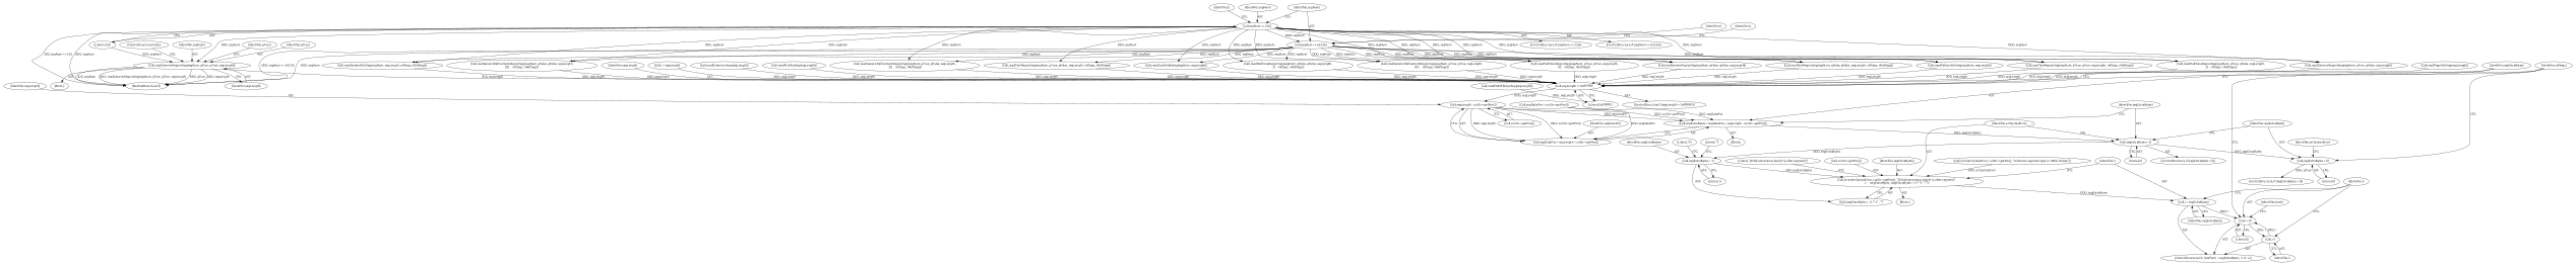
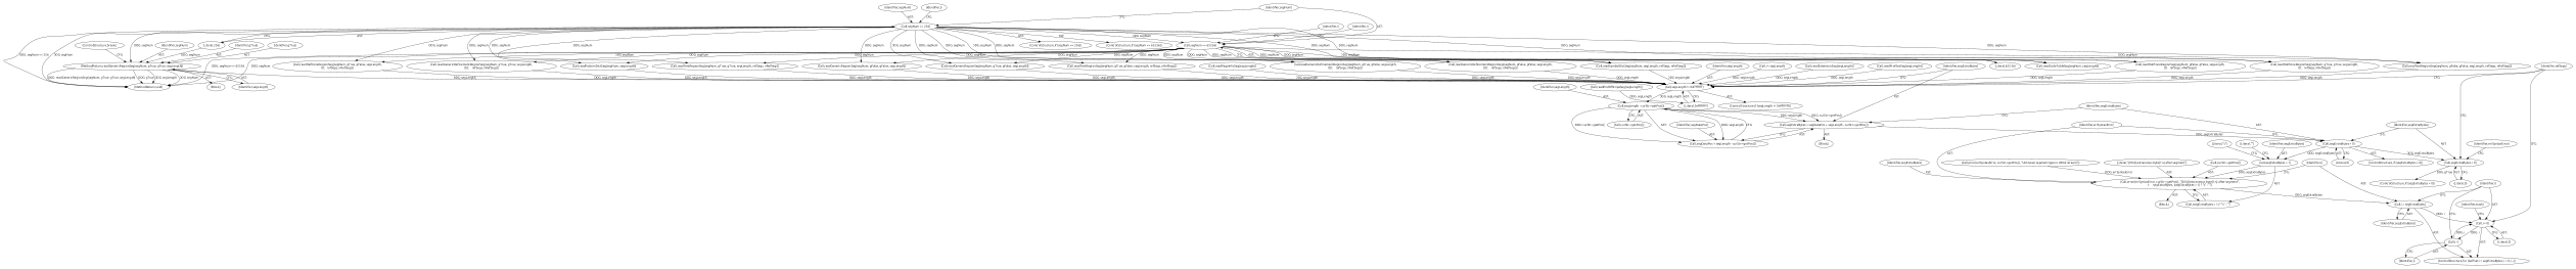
  digraph {
    fontname=Ubuntu
    node [fontname=Ubuntu]
    edge [fontname=Ubuntu]
-   n1 [label="(Call,readGenericRegionSeg(segNum, gTrue, gTrue, segLength))"]
+   n1 [label="(MethodReturn,readGenericRegionSeg(segNum, gTrue, gTrue, segLength))"]
    n2 [label="(Call,segLength != 0xffffffff)"]
    n3 [label="(Block,)"]
    n4 [label="(MethodReturn,void)"]
    n5 [label="(Identifier,segLength)"]
    n6 [label="(Call,segLength - curStr->getPos())"]
    n7 [label="(ControlStructure,if (segLength != 0xffffffff))"]
    n8 [label="(Literal,0xffffffff)"]
    n9 [label="(Call,segNum <= 256)"]
    n10 [label="(Call,segNum <= 65536)"]
    n11 [label="(Call,readSymbolDictSeg(segNum, segLength, refSegs, nRefSegs))"]
    n12 [label="(Call,readGenericRefinementRegionSeg(segNum, gTrue, gTrue, segLength,\n\t\t\t\t     refSegs, nRefSegs))"]
    n13 [label="(Call,readGenericRegionSeg(segNum, gFalse, gFalse, segLength))"]
    n14 [label="(ControlStructure,if (segNum <= 256))"]
    n15 [label="(Call,readPatternDictSeg(segNum, segLength))"]
    n16 [label="(Call,readHalftoneRegionSeg(segNum, gTrue, gFalse, segLength,\n\t\t\t    refSegs, nRefSegs))"]
    n17 [label="(Call,readGenericRefinementRegionSeg(segNum, gTrue, gFalse, segLength,\n\t\t\t\t     refSegs, nRefSegs))"]
    n18 [label="(Call,readGenericRefinementRegionSeg(segNum, gFalse, gFalse, segLength,\n\t\t\t\t     refSegs, nRefSegs))"]
    n19 [label="(Call,readCodeTableSeg(segNum, segLength))"]
    n20 [label="(Call,readHalftoneRegionSeg(segNum, gFalse, gFalse, segLength,\n\t\t\t    refSegs, nRefSegs))"]
    n21 [label="(Call,readHalftoneRegionSeg(segNum, gTrue, gTrue, segLength,\n\t\t\t    refSegs, nRefSegs))"]
    n22 [label="(Call,readTextRegionSeg(segNum, gFalse, gFalse, segLength, refSegs, nRefSegs))"]
    n23 [label="(Call,readTextRegionSeg(segNum, gTrue, gTrue, segLength, refSegs, nRefSegs))"]
    n24 [label="(Literal,256)"]
    n25 [label="(Call,readGenericRegionSeg(segNum, gTrue, gFalse, segLength))"]
    n26 [label="(Call,readTextRegionSeg(segNum, gTrue, gFalse, segLength, refSegs, nRefSegs))"]
    n27 [label="(ControlStructure,if (segNum <= 65536))"]
+   n28 [label="(Literal,65536)"]
    n29 [label="(Call,segExtraBytes = segDataPos + segLength - curStr->getPos())"]
    n30 [label="(Call,segDataPos + segLength - curStr->getPos())"]
    n31 [label="(Call,curStr->getPos())"]
    n32 [label="(Call,segExtraBytes > 0)"]
    n33 [label="(Block,)"]
    n34 [label="(Call,segExtraBytes > 1)"]
    n35 [label="(Call,segExtraBytes < 0)"]
    n36 [label="(ControlStructure,if (segExtraBytes > 0))"]
    n37 [label="(Literal,0)"]
    n38 [label="(Call,error(errSyntaxError, curStr->getPos(), \"{0:lld} extraneous byte{1:s} after segment\",\n \t      segExtraBytes, (segExtraBytes > 1) ? \"s\" : \"\"))"]
-   n39 [label="(Literal,1)"]
    n40 [label="(Call,(segExtraBytes > 1) ? \"s\" : \"\")"]
    n41 [label="(Literal,0)"]
    n42 [label="(ControlStructure,if (segExtraBytes < 0))"]
    n43 [label="(Call,i = segExtraBytes)"]
    n44 [label="(Block,)"]
    n45 [label="(Call,i > 0)"]
    n46 [label="(ControlStructure,for (Goffset i = segExtraBytes; i > 0; i--))"]
    n47 [label="(Identifier,segExtraBytes)"]
    n48 [label="(Call,i--)"]
    n49 [label="(Literal,0)"]
    n50 [label="(Identifier,i)"]
    n51 [label="(Literal,\"\")"]
    n52 [label="(Identifier,gTrue)"]
    n53 [label="(Identifier,trash)"]
    n54 [label="(Call,readPageInfoSeg(segLength))"]
    n55 [label="(Identifier,gTrue)"]
    n56 [label="(Identifier,segExtraBytes)"]
-   n57 [label="(Call,segDataPos = curStr->getPos())"]
    n58 [label="(Identifier,segExtraBytes)"]
    n59 [label="(Identifier,segLength)"]
    n60 [label="(Literal,\"{0:lld} extraneous byte{1:s} after segment\")"]
    n61 [label="(ControlStructure,break;)"]
    n62 [label="(Identifier,refSegs)"]
    n63 [label="(Identifier,i)"]
    n64 [label="(Identifier,i)"]
    n65 [label="(Call,curStr->getPos())"]
    n66 [label="(Identifier,segExtraBytes)"]
    n67 [label="(Identifier,segExtraBytes)"]
    n68 [label="(Call,i < segLength)"]
    n69 [label="(Identifier,segDataPos)"]
    n70 [label="(Identifier,segNum)"]
    n71 [label="(Call,readExtensionSeg(segLength))"]
    n72 [label="(Identifier,segLength)"]
    n73 [label="(Identifier,i)"]
    n74 [label="(Identifier,errSyntaxError)"]
    n75 [label="(Identifier,i)"]
    n76 [label="(Identifier,segNum)"]
    n77 [label="(Literal,\"s\")"]
    n78 [label="(Identifier,segNum)"]
    n79 [label="(Call,readEndOfStripeSeg(segLength))"]
    n80 [label="(Call,readProfilesSeg(segLength))"]
    n81 [label="(Identifier,errSyntaxError)"]
    n82 [label="(Identifier,segExtraBytes)"]
    n83 [label="(Identifier,i)"]
    n84 [label="(Call,error(errSyntaxError, curStr->getPos(), \"Unknown segment type in JBIG2 stream\"))"]
    n1 -> n2 [label="DDG: segLength"]
    n1 -> n3 [label="AST: "]
    n1 -> n4 [label="DDG: gTrue"]
    n1 -> n4 [label="DDG: segLength"]
    n1 -> n4 [label="DDG: segNum"]
    n1 -> n4 [label="DDG: readGenericRegionSeg(segNum, gTrue, gTrue, segLength)"]
    n1 -> n5 [label="CFG: "]
    n2 -> n6 [label="DDG: segLength"]
    n2 -> n7 [label="AST: "]
    n2 -> n8 [label="CFG: "]
    n5 -> n1 [label="AST: "]
    n6 -> n29 [label="DDG: segLength"]
    n6 -> n29 [label="DDG: curStr->getPos()"]
    n6 -> n30 [label="AST: "]
    n6 -> n30 [label="DDG: segLength"]
    n6 -> n30 [label="DDG: curStr->getPos()"]
    n6 -> n31 [label="CFG: "]
    n8 -> n2 [label="AST: "]
    n9 -> n1 [label="DDG: segNum"]
    n9 -> n4 [label="DDG: segNum"]
    n9 -> n4 [label="DDG: segNum <= 256"]
    n9 -> n10 [label="DDG: segNum"]
    n9 -> n11 [label="DDG: segNum"]
    n9 -> n12 [label="DDG: segNum"]
    n9 -> n13 [label="DDG: segNum"]
    n9 -> n14 [label="AST: "]
    n9 -> n15 [label="DDG: segNum"]
    n9 -> n16 [label="DDG: segNum"]
    n9 -> n17 [label="DDG: segNum"]
    n9 -> n18 [label="DDG: segNum"]
    n9 -> n19 [label="DDG: segNum"]
    n9 -> n20 [label="DDG: segNum"]
    n9 -> n21 [label="DDG: segNum"]
    n9 -> n22 [label="DDG: segNum"]
    n9 -> n23 [label="DDG: segNum"]
    n9 -> n24 [label="CFG: "]
    n9 -> n25 [label="DDG: segNum"]
    n9 -> n26 [label="DDG: segNum"]
    n9 -> n27 [label="AST: "]
    n10 -> n4 [label="DDG: segNum <= 65536"]
    n10 -> n4 [label="DDG: segNum"]
    n10 -> n11 [label="DDG: segNum"]
    n10 -> n12 [label="DDG: segNum"]
    n10 -> n13 [label="DDG: segNum"]
    n10 -> n15 [label="DDG: segNum"]
    n10 -> n16 [label="DDG: segNum"]
    n10 -> n17 [label="DDG: segNum"]
    n10 -> n18 [label="DDG: segNum"]
    n10 -> n19 [label="DDG: segNum"]
    n10 -> n20 [label="DDG: segNum"]
    n10 -> n21 [label="DDG: segNum"]
    n10 -> n22 [label="DDG: segNum"]
    n10 -> n23 [label="DDG: segNum"]
    n10 -> n25 [label="DDG: segNum"]
    n10 -> n26 [label="DDG: segNum"]
+   n10 -> n28 [label="CFG: "]
    n11 -> n2 [label="DDG: segLength"]
    n12 -> n2 [label="DDG: segLength"]
    n13 -> n2 [label="DDG: segLength"]
    n15 -> n2 [label="DDG: segLength"]
    n16 -> n2 [label="DDG: segLength"]
    n17 -> n2 [label="DDG: segLength"]
    n18 -> n2 [label="DDG: segLength"]
-   n19 -> n2 [label="DDG: segLength"]
    n20 -> n2 [label="DDG: segLength"]
    n21 -> n2 [label="DDG: segLength"]
    n22 -> n2 [label="DDG: segLength"]
    n23 -> n2 [label="DDG: segLength"]
    n24 -> n1 [label="DDG: segNum"]
    n24 -> n9 [label="AST: "]
    n25 -> n2 [label="DDG: segLength"]
    n26 -> n2 [label="DDG: segLength"]
+   n28 -> n10 [label="AST: "]
    n29 -> n30 [label="CFG: "]
    n29 -> n32 [label="DDG: segExtraBytes"]
    n29 -> n33 [label="AST: "]
    n30 -> n6 [label="CFG: "]
    n30 -> n29 [label="AST: "]
    n31 -> n6 [label="AST: "]
    n32 -> n34 [label="DDG: segExtraBytes"]
    n32 -> n35 [label="DDG: segExtraBytes"]
    n32 -> n36 [label="AST: "]
    n32 -> n37 [label="CFG: "]
    n34 -> n38 [label="DDG: segExtraBytes"]
-   n34 -> n39 [label="CFG: "]
    n34 -> n40 [label="AST: "]
    n35 -> n41 [label="CFG: "]
    n35 -> n42 [label="DDG: gTrue"]
    n37 -> n32 [label="AST: "]
    n38 -> n40 [label="CFG: "]
    n38 -> n43 [label="DDG: segExtraBytes"]
    n38 -> n44 [label="AST: "]
-   n39 -> n34 [label="AST: "]
    n40 -> n38 [label="AST: "]
    n41 -> n35 [label="AST: "]
    n43 -> n45 [label="DDG: i"]
    n43 -> n46 [label="AST: "]
    n43 -> n47 [label="CFG: "]
    n45 -> n46 [label="AST: "]
    n45 -> n48 [label="DDG: i"]
    n45 -> n49 [label="CFG: "]
    n47 -> n43 [label="AST: "]
    n48 -> n45 [label="DDG: i"]
    n48 -> n46 [label="AST: "]
    n48 -> n50 [label="CFG: "]
    n49 -> n45 [label="AST: "]
    n50 -> n48 [label="AST: "]
    n51 -> n34 [label="CFG: "]
    n52 -> n1 [label="AST: "]
    n53 -> n45 [label="CFG: "]
    n54 -> n2 [label="DDG: segLength"]
    n55 -> n1 [label="AST: "]
    n56 -> n34 [label="AST: "]
-   n57 -> n29 [label="DDG: segDataPos"]
-   n57 -> n30 [label="DDG: segDataPos"]
    n58 -> n2 [label="CFG: "]
    n58 -> n29 [label="AST: "]
    n59 -> n2 [label="AST: "]
    n60 -> n38 [label="AST: "]
    n61 -> n1 [label="CFG: "]
    n62 -> n2 [label="CFG: "]
    n62 -> n35 [label="CFG: "]
    n62 -> n45 [label="CFG: "]
    n63 -> n38 [label="CFG: "]
    n63 -> n43 [label="AST: "]
    n64 -> n10 [label="CFG: "]
    n65 -> n38 [label="AST: "]
    n66 -> n38 [label="AST: "]
    n67 -> n29 [label="CFG: "]
    n67 -> n32 [label="AST: "]
    n68 -> n2 [label="DDG: segLength"]
    n69 -> n30 [label="AST: "]
    n70 -> n9 [label="AST: "]
    n71 -> n2 [label="DDG: segLength"]
    n72 -> n6 [label="AST: "]
    n73 -> n43 [label="CFG: "]
    n73 -> n45 [label="AST: "]
    n73 -> n48 [label="CFG: "]
    n74 -> n35 [label="CFG: "]
    n75 -> n9 [label="CFG: "]
    n76 -> n1 [label="AST: "]
    n77 -> n34 [label="CFG: "]
    n78 -> n9 [label="CFG: "]
    n78 -> n10 [label="AST: "]
    n79 -> n8 [label="DDG: segLength"]
    n80 -> n2 [label="DDG: segLength"]
    n81 -> n32 [label="CFG: "]
    n81 -> n38 [label="AST: "]
    n82 -> n32 [label="CFG: "]
    n82 -> n35 [label="AST: "]
    n83 -> n10 [label="CFG: "]
    n84 -> n38 [label="DDG: errSyntaxError"]
  }
